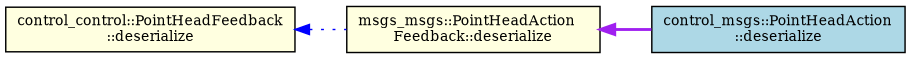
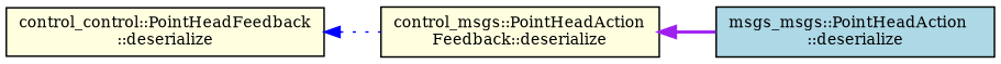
  digraph {
    fontname="DejaVu Serif"
    rankdir=LR
    node [color=black fillcolor=lightyellow fontname="DejaVu Serif" fontsize=10 shape=record style=filled]
    edge [dir=back fontname="DejaVu Serif" fontsize=10 labelfontname=Helvetica labelfontsize=10]
    n1 [fontcolor=black height=0.2 label="control_control::PointHeadFeedback\l::deserialize" width=0.4]
-   n2 [height=0.2 label="msgs_msgs::PointHeadAction\lFeedback::deserialize" width=0.4]
-   n3 [fillcolor=lightblue height=0.2 label="control_msgs::PointHeadAction\l::deserialize" width=0.4]
+   n2 [height=0.2 label="control_msgs::PointHeadAction\lFeedback::deserialize" width=0.4]
+   n3 [fillcolor=lightblue height=0.2 label="msgs_msgs::PointHeadAction\l::deserialize" width=0.4]
    n1 -> n2 [color=blue style=dotted]
    n2 -> n3 [color=purple style=bold]
  }
